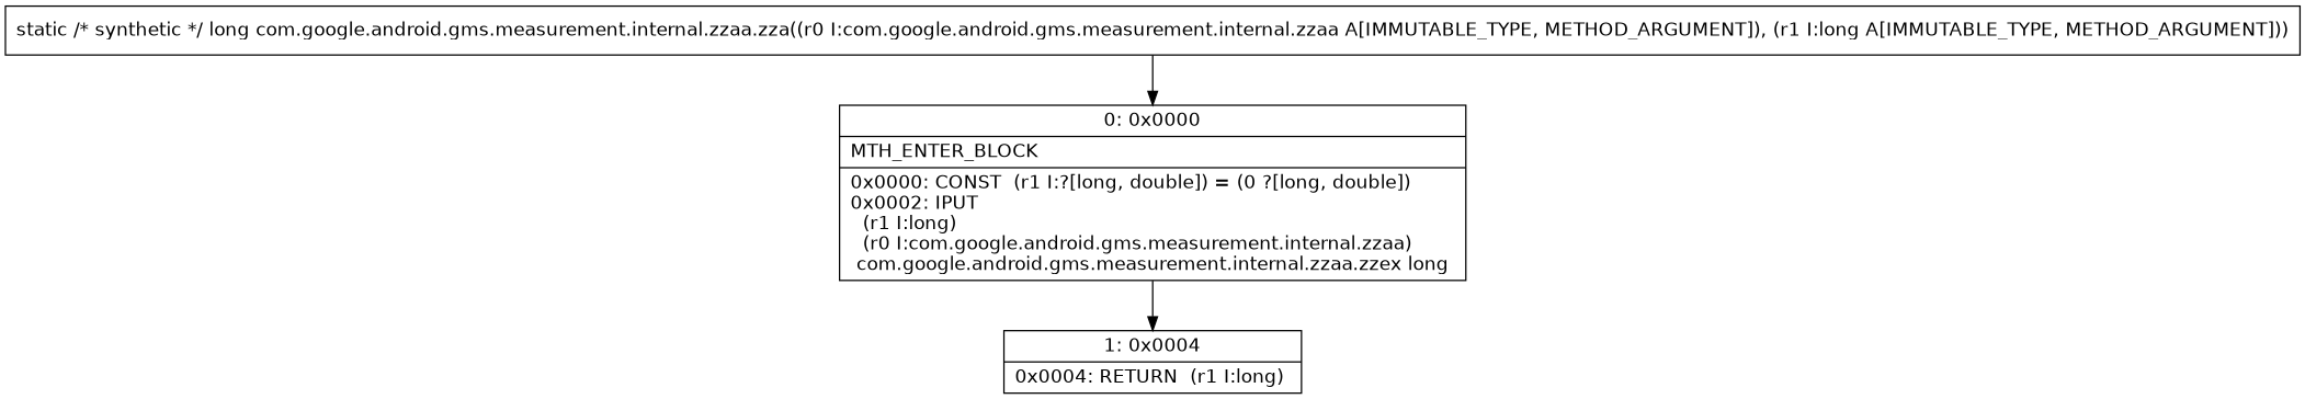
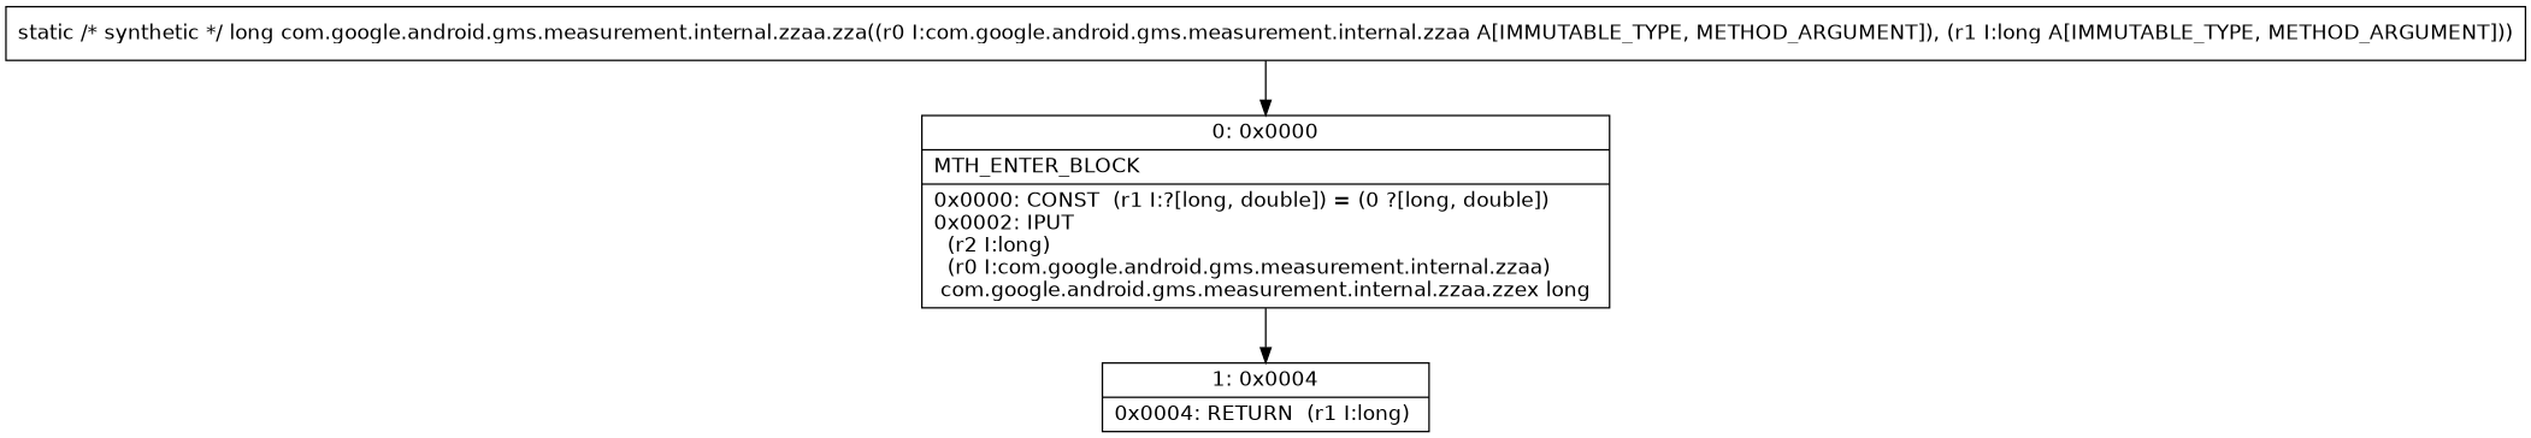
  digraph {
    fontname="DejaVu Sans"
    node [shape=record fontname="DejaVu Sans"]
    edge [fontname="DejaVu Sans"]
-   n1 [label="{0\:\ 0x0000|MTH_ENTER_BLOCK\l|0x0000: CONST  (r1 I:?[long, double]) = (0 ?[long, double]) \l0x0002: IPUT  \l  (r1 I:long)\l  (r0 I:com.google.android.gms.measurement.internal.zzaa)\l com.google.android.gms.measurement.internal.zzaa.zzex long \l}"]
+   n1 [label="{0\:\ 0x0000|MTH_ENTER_BLOCK\l|0x0000: CONST  (r1 I:?[long, double]) = (0 ?[long, double]) \l0x0002: IPUT  \l  (r2 I:long)\l  (r0 I:com.google.android.gms.measurement.internal.zzaa)\l com.google.android.gms.measurement.internal.zzaa.zzex long \l}"]
    n2 [label="{1\:\ 0x0004|0x0004: RETURN  (r1 I:long) \l}"]
    n3 [label="{static \/* synthetic *\/ long com.google.android.gms.measurement.internal.zzaa.zza((r0 I:com.google.android.gms.measurement.internal.zzaa A[IMMUTABLE_TYPE, METHOD_ARGUMENT]), (r1 I:long A[IMMUTABLE_TYPE, METHOD_ARGUMENT])) }"]
    n1 -> n2
    n3 -> n1
  }
